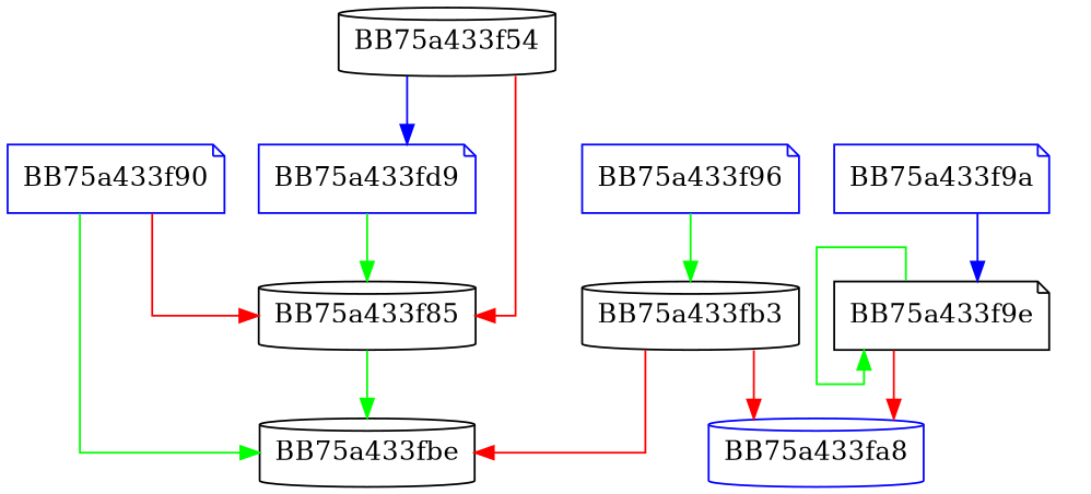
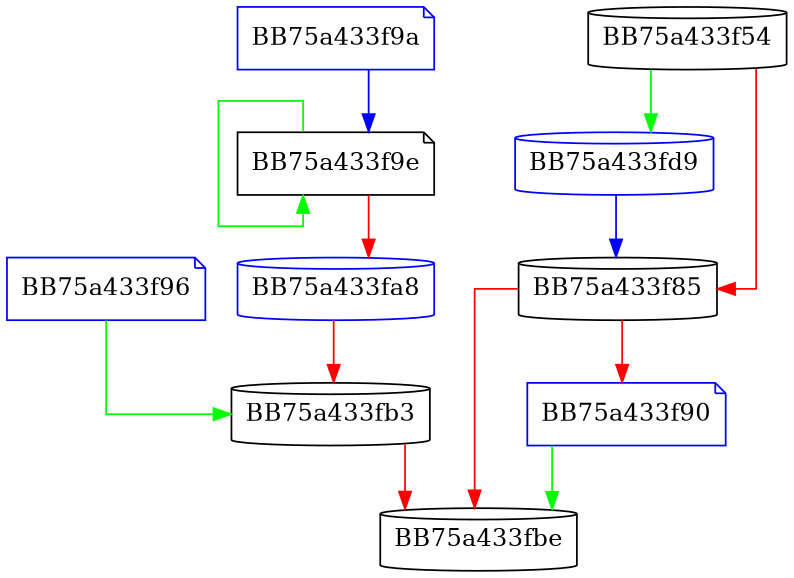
  digraph {
    splines=ortho
    node [color=blue shape=note]
    edge [color=green]
-   BB75a433fd9
+   BB75a433fd9 [shape=cylinder]
    BB75a433f54 [color=black shape=cylinder]
    BB75a433f85 [color=black shape=cylinder]
    BB75a433fbe [color=black shape=cylinder]
    BB75a433f90
    BB75a433f96
    BB75a433fb3 [color=black shape=cylinder]
    BB75a433f9a
    BB75a433f9e [color=black]
    BB75a433fa8 [shape=cylinder]
-   BB75a433fd9 -> BB75a433f85
-   BB75a433f54 -> BB75a433fd9 [color=blue]
+   BB75a433fd9 -> BB75a433f85 [color=blue]
+   BB75a433f54 -> BB75a433fd9
    BB75a433f54 -> BB75a433f85 [color=red]
-   BB75a433f85 -> BB75a433fbe
-   BB75a433f90 -> BB75a433f85 [color=red]
+   BB75a433f85 -> BB75a433fbe [color=red]
+   BB75a433f85 -> BB75a433f90 [color=red]
    BB75a433f90 -> BB75a433fbe
    BB75a433f96 -> BB75a433fb3
    BB75a433fb3 -> BB75a433fbe [color=red]
    BB75a433f9a -> BB75a433f9e [color=blue]
    BB75a433f9e -> BB75a433f9e
    BB75a433f9e -> BB75a433fa8 [color=red]
-   BB75a433fb3 -> BB75a433fa8 [color=red]
+   BB75a433fa8 -> BB75a433fb3 [color=red]
  }
